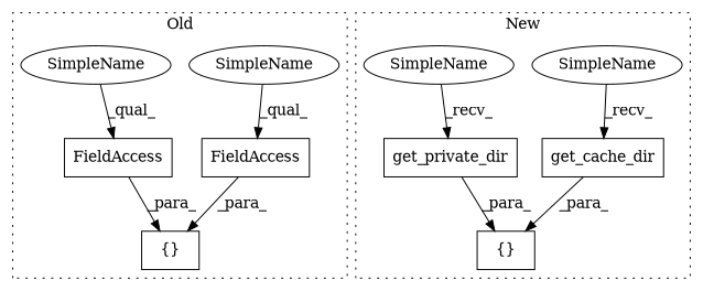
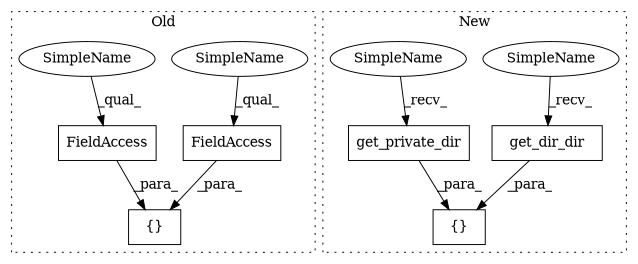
  digraph {
    node [a=42 l=6 s=650 shape=box]
    n1 [a=4 l="1,1" label="{}" s="649,683"]
    n2 [a=22 l=15 label=FieldAccess]
    n3 [a=22 l=17 label=FieldAccess s=666]
    n4 [label=SimpleName shape=ellipse]
    n5 [label=SimpleName s=666 shape=ellipse]
    n6 [a=32 l=17 label=get_private_dir s=680]
    n7 [a=4 l="1,1" label="{}" s="649,697"]
-   n8 [a=32 l=15 label=get_cache_dir s=657]
+   n8 [a=32 l=15 label=get_dir_dir s=657]
    n9 [label=SimpleName shape=ellipse]
    n10 [label=SimpleName s=673 shape=ellipse]
    subgraph cluster_1 {
      label=Old
      style=dotted
      n1
      n2
      n3
      n4
      n5
    }
    subgraph cluster_2 {
      label=New
      style=dotted
      n6
      n7
      n8
      n9
      n10
    }
    n2 -> n1 [label=_para_]
    n3 -> n1 [label=_para_]
    n4 -> n2 [label=_qual_]
    n5 -> n3 [label=_qual_]
    n6 -> n7 [label=_para_]
    n8 -> n7 [label=_para_]
    n9 -> n8 [label=_recv_]
    n10 -> n6 [label=_recv_]
  }
